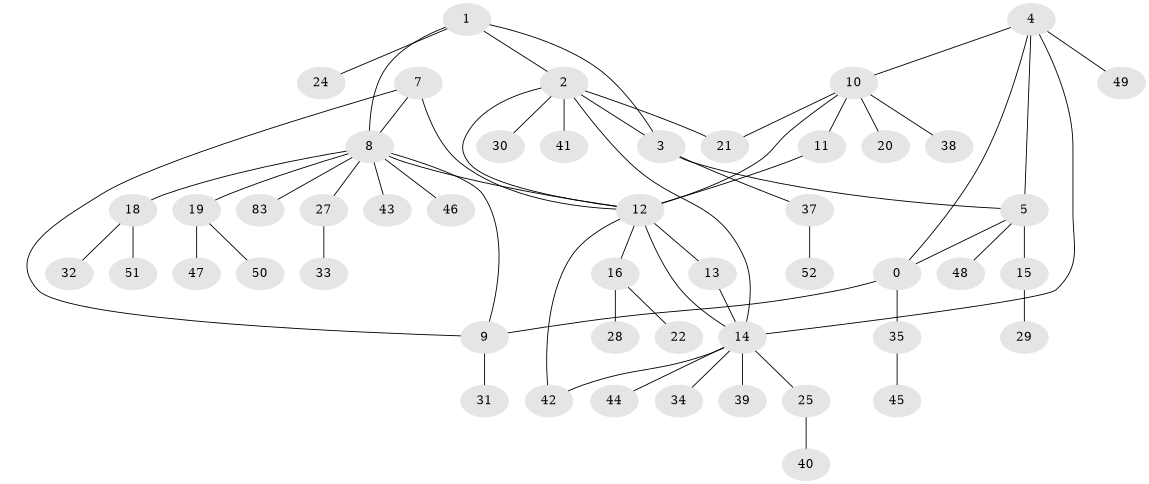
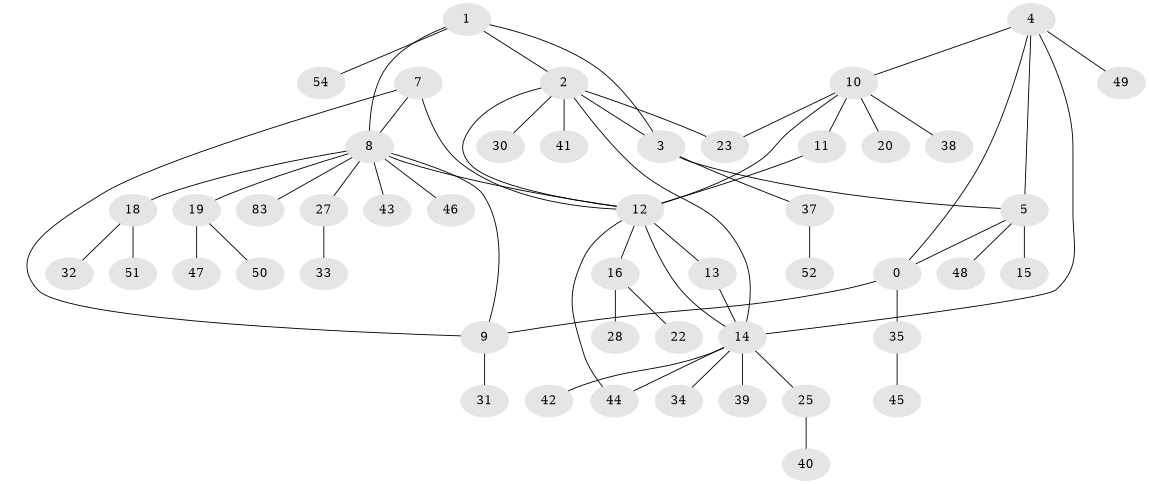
  graph {
    node [color=gray90 style=filled]
    edge [weight=1.0]
    1
    2
    3
    8
-   24
+   24 [label=54]
    12
    14
-   21
+   21 [label=23]
    30
    41
    5
    37
    9
    18
    19
    n16 [label=83]
    27
    43
    46
    13
    16
    42
    25
    34
    39
    44
    n27 [label=0]
    15
    48
    52
    4
    10
    49
    35
    11
    20
    38
-   29
    31
    45
    7
    32
    51
    47
    50
    33
    22
    28
    40
    1 -- 2
    1 -- 3
    1 -- 8
    1 -- 24
    2 -- 3
    2 -- 12
    2 -- 14
    2 -- 21
    2 -- 30
    2 -- 41
    3 -- 5
    3 -- 37
    8 -- 12
    8 -- 9
    8 -- 18
    8 -- 19
    8 -- n16
    8 -- 27
    8 -- 43
    8 -- 46
    12 -- 14
    12 -- 13
    12 -- 16
-   12 -- 42
+   12 -- 44
    14 -- 42
    14 -- 25
    14 -- 34
    14 -- 39
    14 -- 44
    5 -- n27
    5 -- 15
    5 -- 48
    37 -- 52
    9 -- 31
    18 -- 32
    18 -- 51
    19 -- 47
    19 -- 50
    27 -- 33
    13 -- 14
    16 -- 22
    16 -- 28
    25 -- 40
    n27 -- 9
    n27 -- 35
-   15 -- 29
    4 -- 14
    4 -- 5
    4 -- n27
    4 -- 10
    4 -- 49
    10 -- 12
    10 -- 21
    10 -- 11
    10 -- 20
    10 -- 38
    35 -- 45
    11 -- 12 [weight=4.0]
    7 -- 8
    7 -- 12 [weight=2.0]
    7 -- 9
  }
